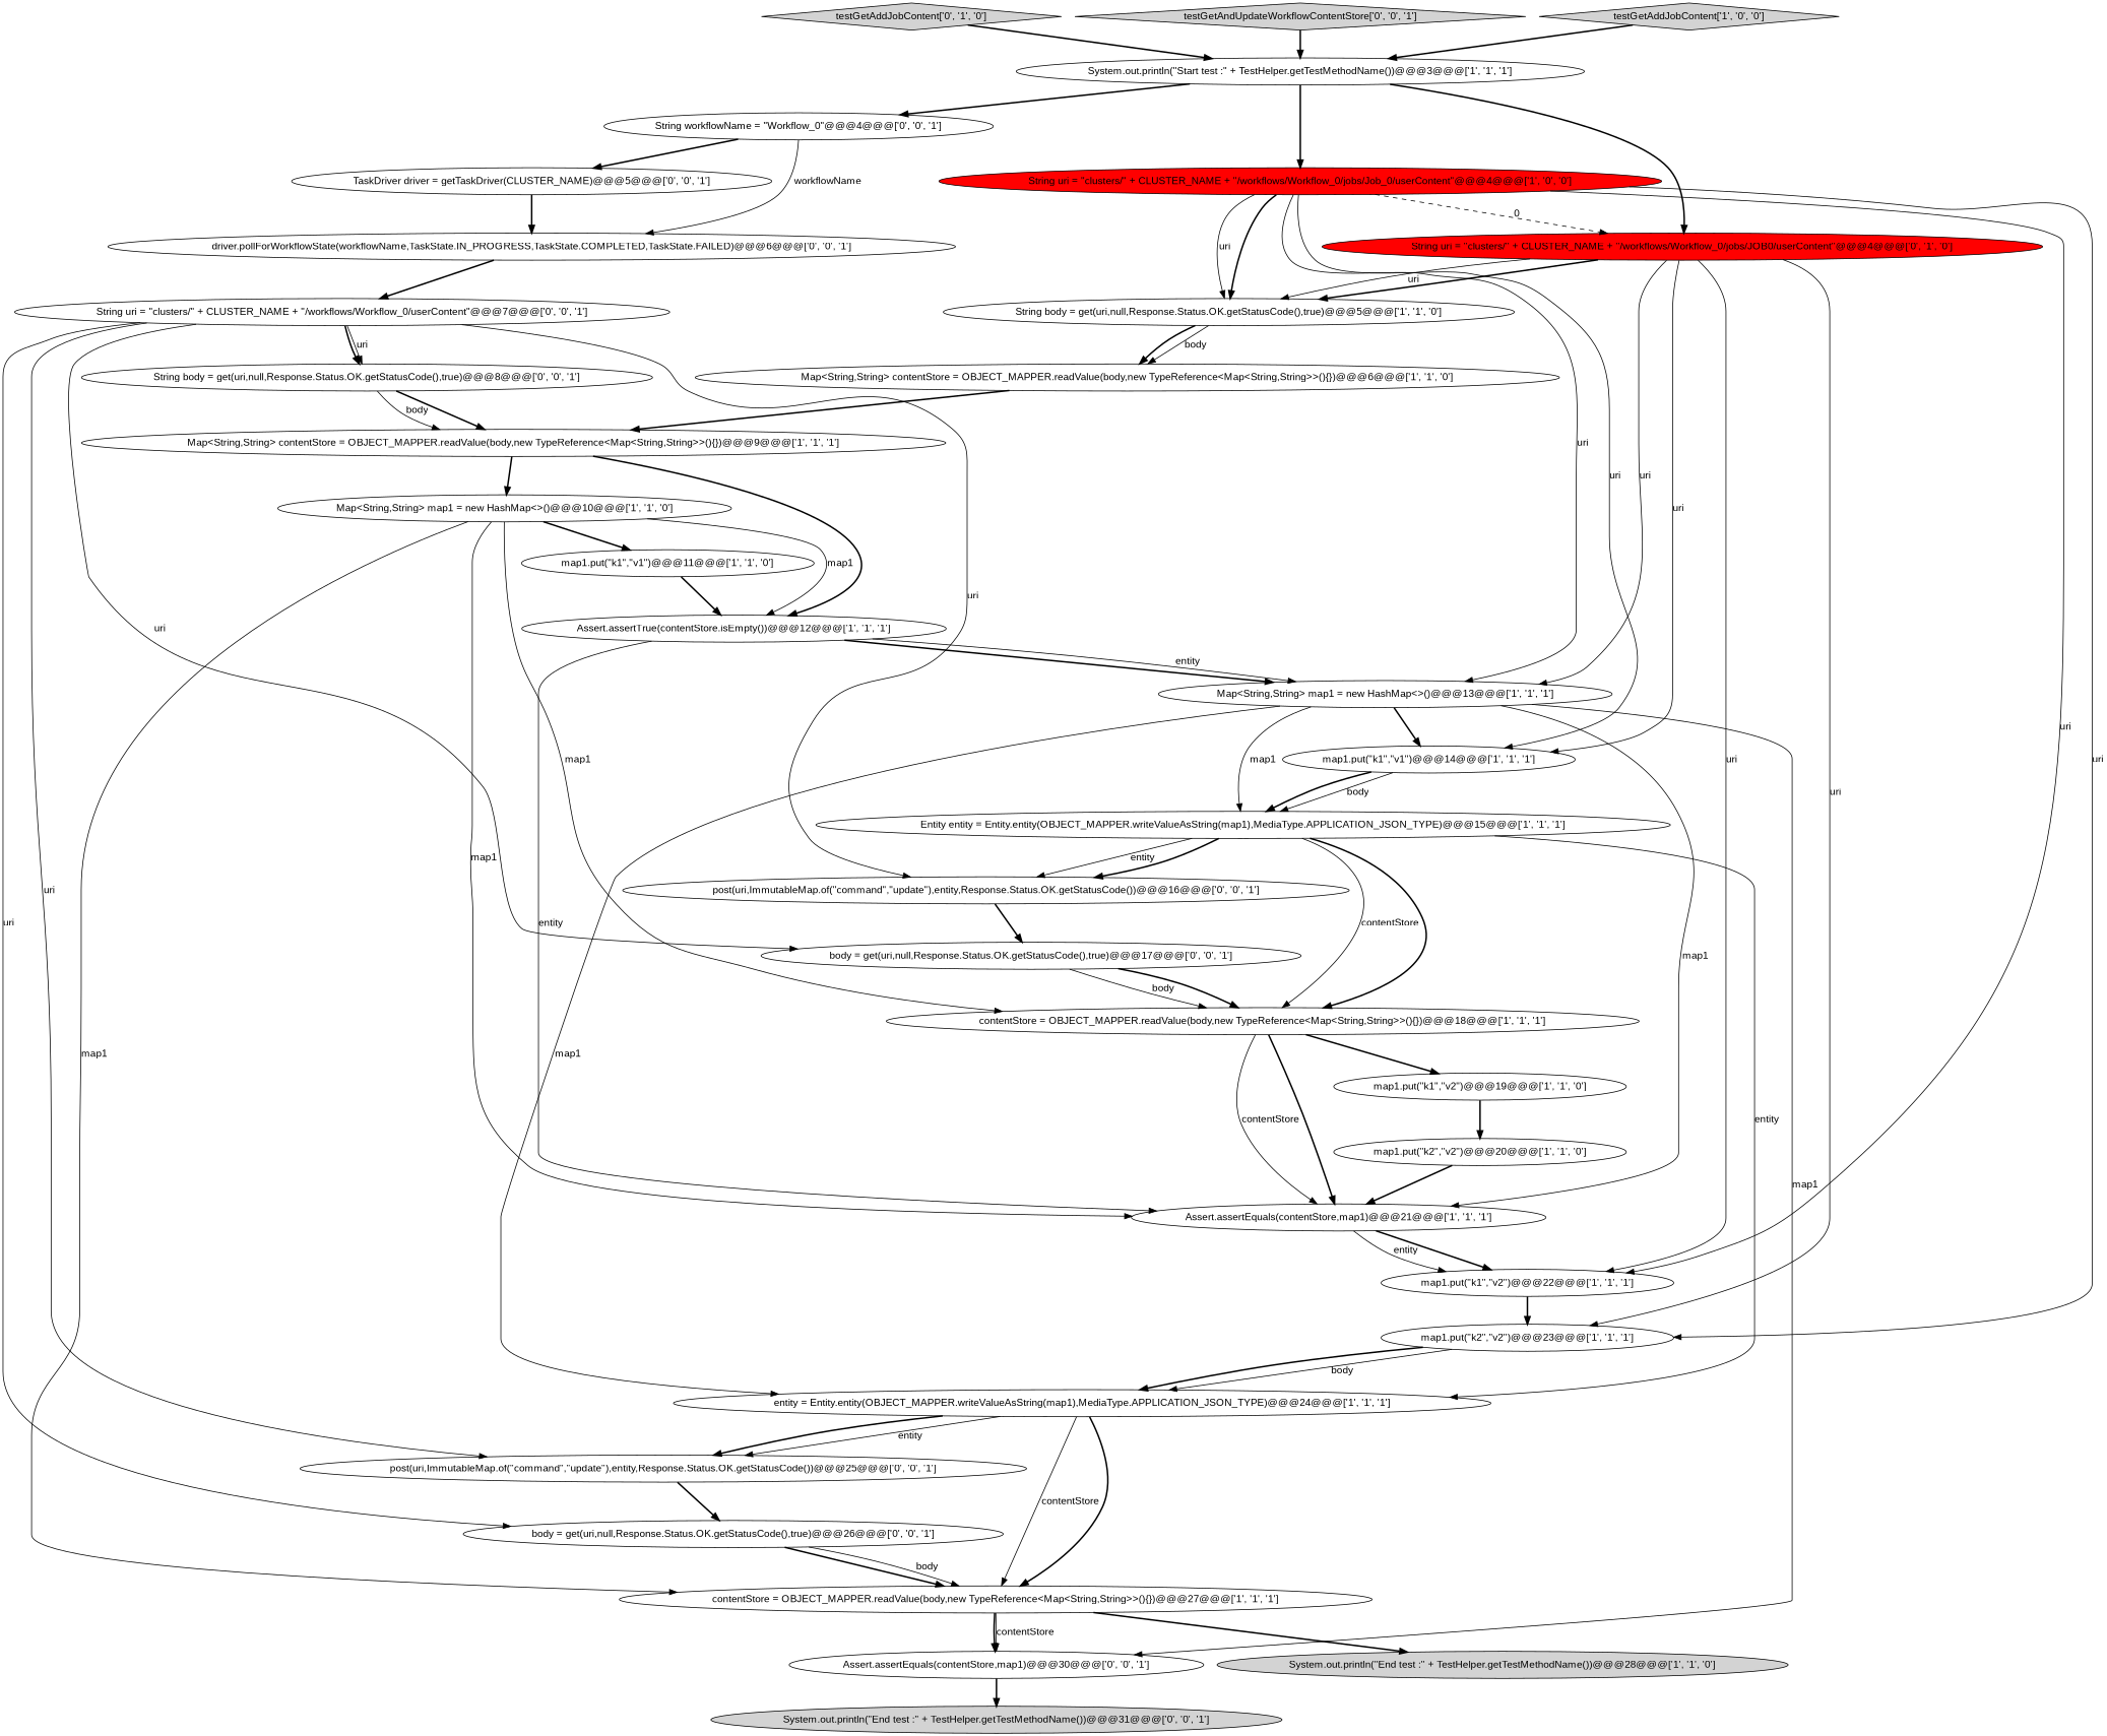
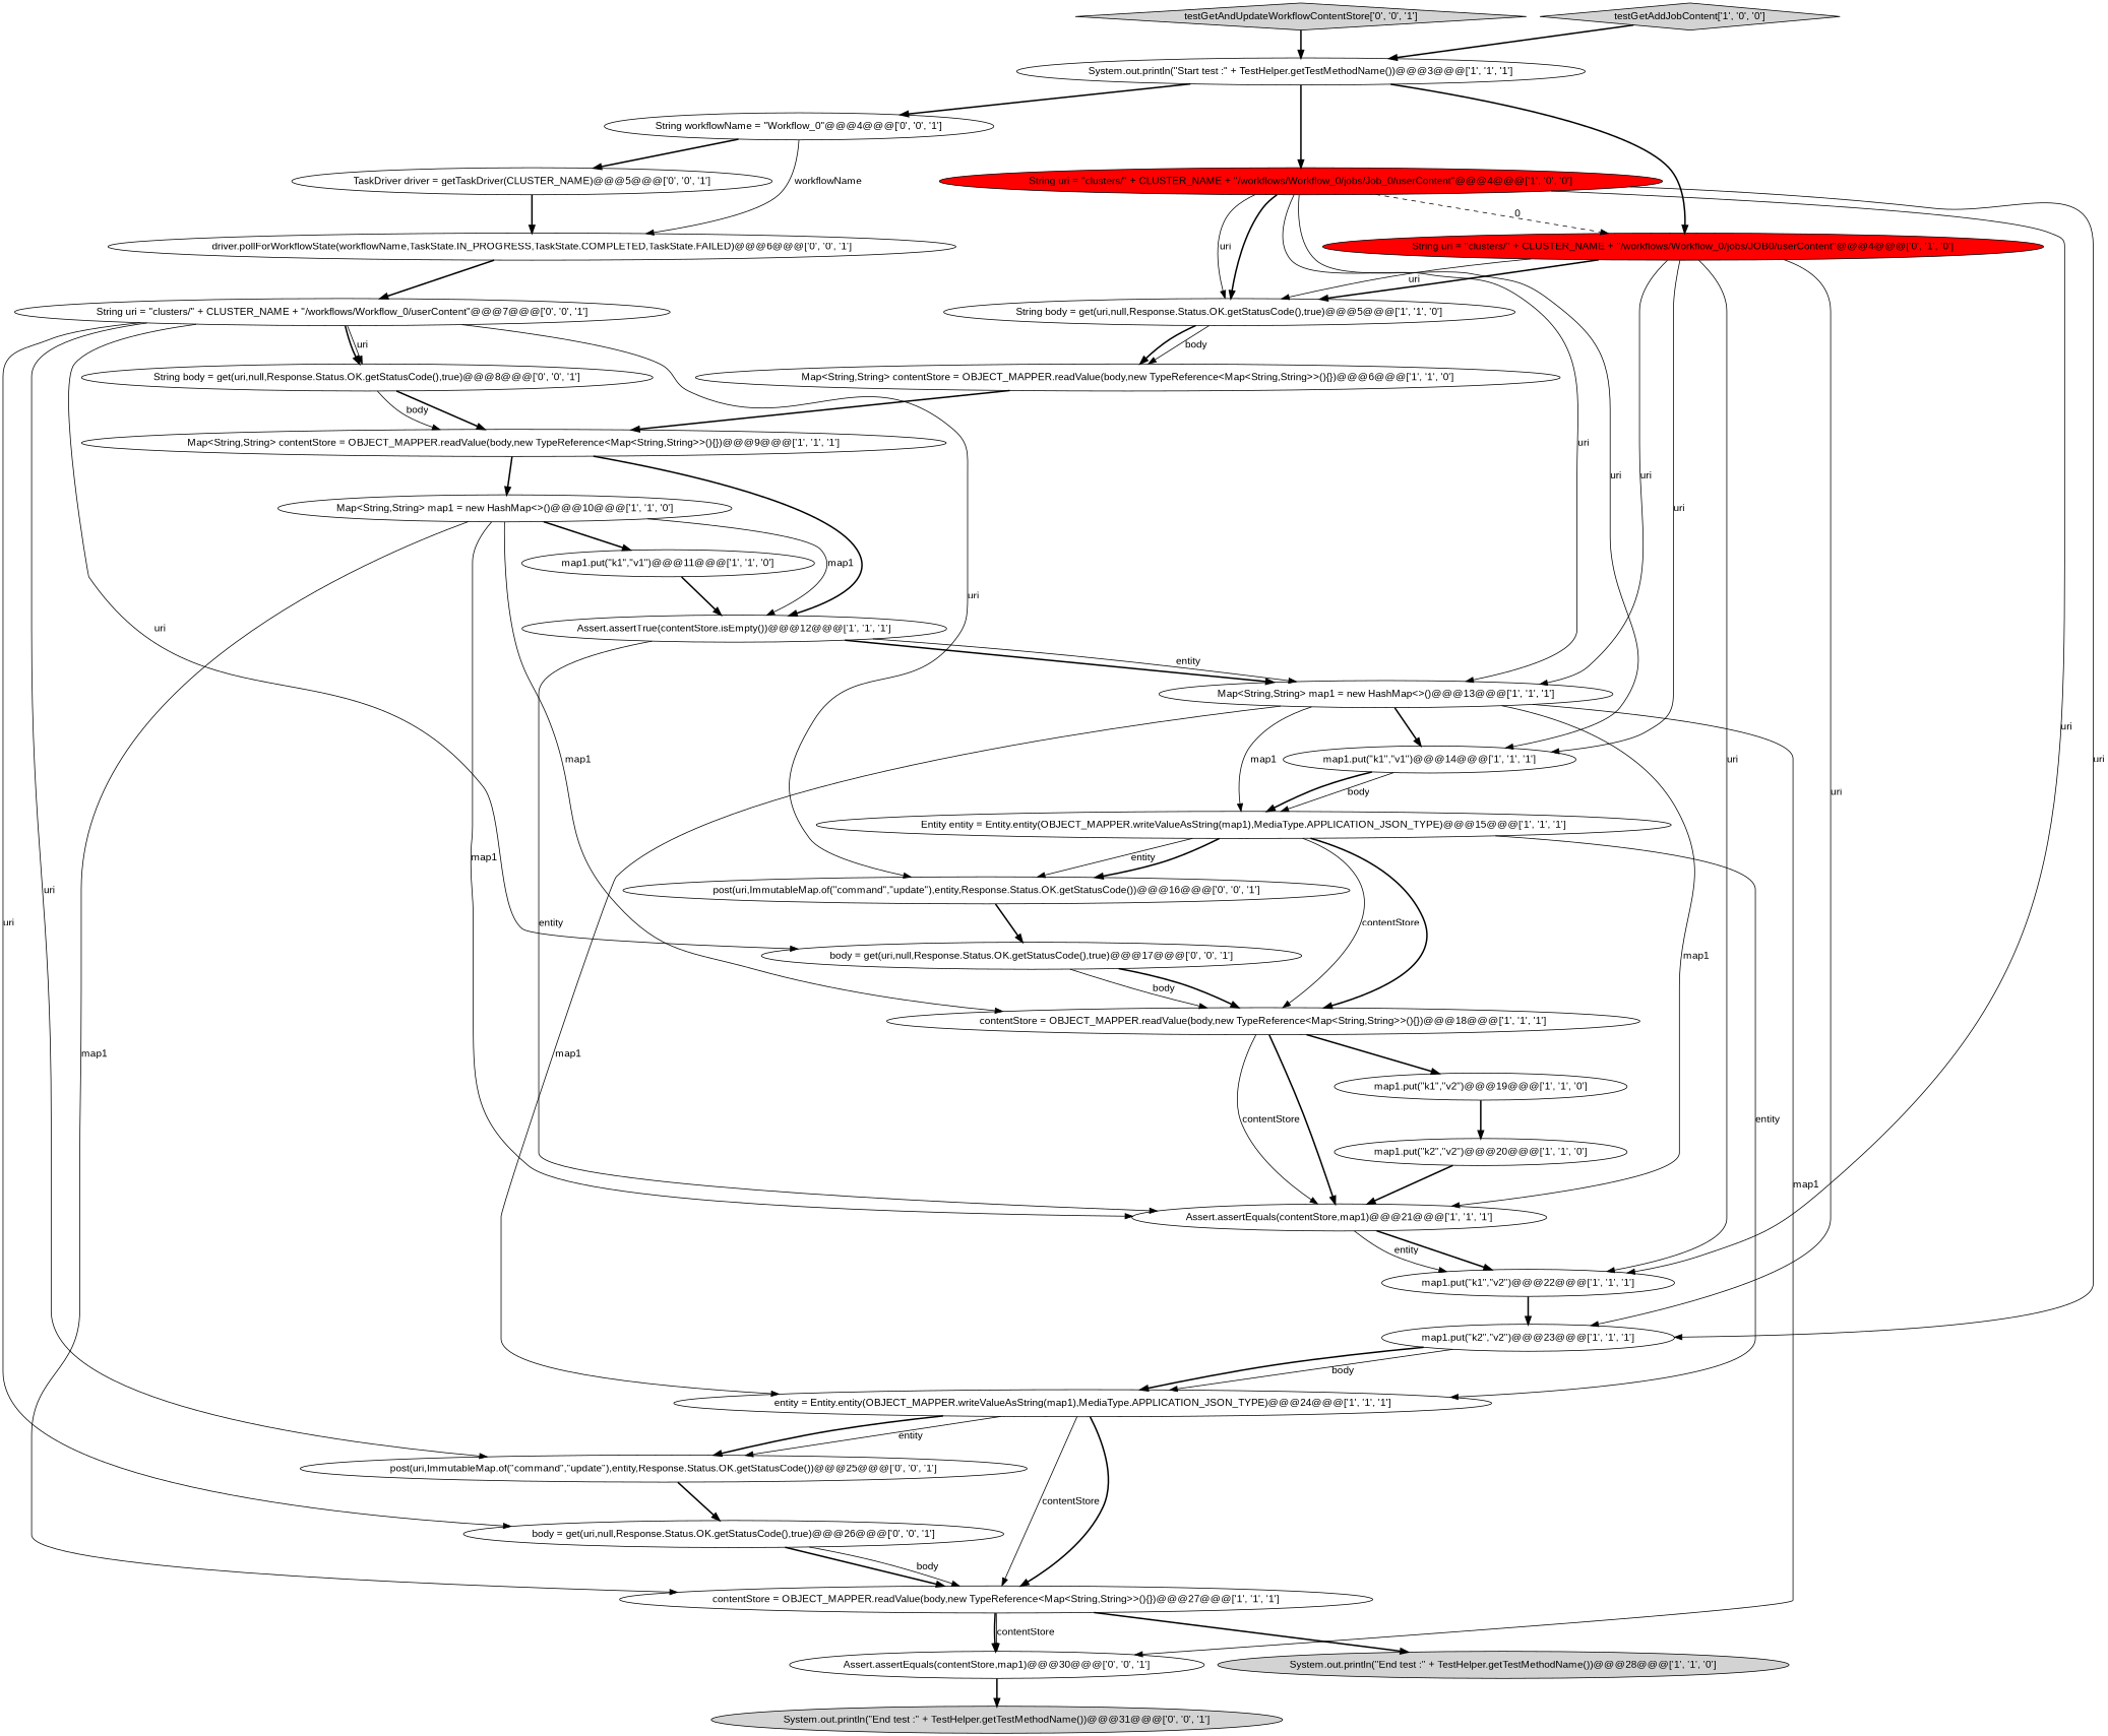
  digraph {
    fontname="Liberation Sans"
    node [fillcolor=white shape=ellipse style=filled fontname="Liberation Sans"]
    edge [style=bold fontname="Liberation Sans"]
    n1 [label="body = get(uri,null,Response.Status.OK.getStatusCode(),true)@@@17@@@['0', '0', '1']"]
    n2 [label="contentStore = OBJECT_MAPPER.readValue(body,new TypeReference<Map<String,String>>(){})@@@18@@@['1', '1', '1']"]
    n3 [label="Assert.assertEquals(contentStore,map1)@@@30@@@['0', '0', '1']"]
    n4 [fillcolor=lightgray label="System.out.println(\"End test :\" + TestHelper.getTestMethodName())@@@31@@@['0', '0', '1']"]
    n5 [label="map1.put(\"k1\",\"v1\")@@@14@@@['1', '1', '1']"]
    n6 [label="Entity entity = Entity.entity(OBJECT_MAPPER.writeValueAsString(map1),MediaType.APPLICATION_JSON_TYPE)@@@15@@@['1', '1', '1']"]
    n7 [label="Assert.assertEquals(contentStore,map1)@@@21@@@['1', '1', '1']"]
    n8 [label="map1.put(\"k1\",\"v2\")@@@22@@@['1', '1', '1']"]
    n9 [label="post(uri,ImmutableMap.of(\"command\",\"update\"),entity,Response.Status.OK.getStatusCode())@@@25@@@['0', '0', '1']"]
    n10 [label="body = get(uri,null,Response.Status.OK.getStatusCode(),true)@@@26@@@['0', '0', '1']"]
    n11 [label="Assert.assertTrue(contentStore.isEmpty())@@@12@@@['1', '1', '1']"]
    n12 [label="Map<String,String> map1 = new HashMap<>()@@@13@@@['1', '1', '1']"]
    n13 [label="Map<String,String> contentStore = OBJECT_MAPPER.readValue(body,new TypeReference<Map<String,String>>(){})@@@9@@@['1', '1', '1']"]
    n14 [label="Map<String,String> map1 = new HashMap<>()@@@10@@@['1', '1', '0']"]
-   n15 [fillcolor=lightgray label="testGetAddJobContent['0', '1', '0']" shape=diamond]
    n16 [label="System.out.println(\"Start test :\" + TestHelper.getTestMethodName())@@@3@@@['1', '1', '1']"]
    n17 [label="post(uri,ImmutableMap.of(\"command\",\"update\"),entity,Response.Status.OK.getStatusCode())@@@16@@@['0', '0', '1']"]
    n18 [label="String body = get(uri,null,Response.Status.OK.getStatusCode(),true)@@@5@@@['1', '1', '0']"]
    n19 [label="Map<String,String> contentStore = OBJECT_MAPPER.readValue(body,new TypeReference<Map<String,String>>(){})@@@6@@@['1', '1', '0']"]
    n20 [label="map1.put(\"k2\",\"v2\")@@@23@@@['1', '1', '1']"]
    n21 [label="String uri = \"clusters/\" + CLUSTER_NAME + \"/workflows/Workflow_0/userContent\"@@@7@@@['0', '0', '1']"]
    n22 [label="String body = get(uri,null,Response.Status.OK.getStatusCode(),true)@@@8@@@['0', '0', '1']"]
    n23 [label="map1.put(\"k2\",\"v2\")@@@20@@@['1', '1', '0']"]
    n24 [label="contentStore = OBJECT_MAPPER.readValue(body,new TypeReference<Map<String,String>>(){})@@@27@@@['1', '1', '1']"]
    n25 [label="map1.put(\"k1\",\"v1\")@@@11@@@['1', '1', '0']"]
    n26 [label="entity = Entity.entity(OBJECT_MAPPER.writeValueAsString(map1),MediaType.APPLICATION_JSON_TYPE)@@@24@@@['1', '1', '1']"]
    n27 [label="TaskDriver driver = getTaskDriver(CLUSTER_NAME)@@@5@@@['0', '0', '1']"]
    n28 [label="driver.pollForWorkflowState(workflowName,TaskState.IN_PROGRESS,TaskState.COMPLETED,TaskState.FAILED)@@@6@@@['0', '0', '1']"]
    n29 [fillcolor=lightgray label="System.out.println(\"End test :\" + TestHelper.getTestMethodName())@@@28@@@['1', '1', '0']"]
    n30 [fillcolor=lightgray label="testGetAndUpdateWorkflowContentStore['0', '0', '1']" shape=diamond]
    n31 [fillcolor=lightgray label="testGetAddJobContent['1', '0', '0']" shape=diamond]
    n32 [label="String workflowName = \"Workflow_0\"@@@4@@@['0', '0', '1']"]
    n33 [label="map1.put(\"k1\",\"v2\")@@@19@@@['1', '1', '0']"]
    n34 [fillcolor=red label="String uri = \"clusters/\" + CLUSTER_NAME + \"/workflows/Workflow_0/jobs/JOB0/userContent\"@@@4@@@['0', '1', '0']"]
    n35 [fillcolor=red label="String uri = \"clusters/\" + CLUSTER_NAME + \"/workflows/Workflow_0/jobs/Job_0/userContent\"@@@4@@@['1', '0', '0']"]
    n1 -> n2
    n1 -> n2 [label=body style=solid]
    n2 -> n7
    n2 -> n7 [label=contentStore style=solid]
    n2 -> n33
    n3 -> n4
    n5 -> n6 [label=body style=solid]
    n5 -> n6
    n6 -> n2 [label=contentStore style=solid]
    n6 -> n2
    n6 -> n17 [label=entity style=solid]
    n6 -> n17
    n6 -> n26 [label=entity style=solid]
    n7 -> n8
    n7 -> n8 [label=entity style=solid]
    n8 -> n20
    n9 -> n10
    n10 -> n24
    n10 -> n24 [label=body style=solid]
    n11 -> n7 [label=entity style=solid]
    n11 -> n12
    n11 -> n12 [label=entity style=solid]
    n12 -> n3 [label=map1 style=solid]
    n12 -> n5
    n12 -> n6 [label=map1 style=solid]
    n12 -> n7 [label=map1 style=solid]
    n12 -> n26 [label=map1 style=solid]
    n13 -> n11
    n13 -> n14
    n14 -> n2 [label=map1 style=solid]
    n14 -> n7 [label=map1 style=solid]
    n14 -> n11 [label=map1 style=solid]
    n14 -> n24 [label=map1 style=solid]
    n14 -> n25
-   n15 -> n16
    n16 -> n32
    n16 -> n34
    n16 -> n35
    n17 -> n1
    n18 -> n19 [label=body style=solid]
    n18 -> n19
    n19 -> n13
    n20 -> n26 [label=body style=solid]
    n20 -> n26
    n21 -> n1 [label=uri style=solid]
    n21 -> n9 [label=uri style=solid]
    n21 -> n10 [label=uri style=solid]
    n21 -> n17 [label=uri style=solid]
    n21 -> n22
    n21 -> n22 [label=uri style=solid]
    n22 -> n13
    n22 -> n13 [label=body style=solid]
    n23 -> n7
    n24 -> n3
    n24 -> n3 [label=contentStore style=solid]
    n24 -> n29
    n25 -> n11
    n26 -> n9
    n26 -> n9 [label=entity style=solid]
    n26 -> n24 [label=contentStore style=solid]
    n26 -> n24
    n27 -> n28
    n28 -> n21
    n30 -> n16
    n31 -> n16
    n32 -> n27
    n32 -> n28 [label=workflowName style=solid]
    n33 -> n23
    n34 -> n5 [label=uri style=solid]
    n34 -> n8 [label=uri style=solid]
    n34 -> n12 [label=uri style=solid]
    n34 -> n18
    n34 -> n18 [label=uri style=solid]
    n34 -> n20 [label=uri style=solid]
    n35 -> n5 [label=uri style=solid]
    n35 -> n8 [label=uri style=solid]
    n35 -> n12 [label=uri style=solid]
    n35 -> n18 [label=uri style=solid]
    n35 -> n18
    n35 -> n20 [label=uri style=solid]
    n35 -> n34 [label=0 style=dashed]
  }
